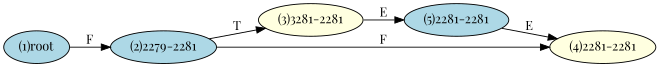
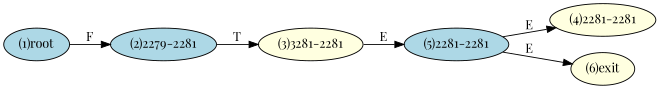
  digraph {
    fontname="Playfair Display"
    rankdir=LR
    node [fillcolor=lightblue fontname="Playfair Display" style=filled]
    edge [fontname="Playfair Display"]
    n1 [label="(1)root"]
    n2 [label="(2)2279-2281"]
    n3 [fillcolor=lightyellow label="(3)3281-2281"]
    n4 [fillcolor=lightyellow label="(4)2281-2281"]
    n5 [label="(5)2281-2281"]
+   n6 [fillcolor=lightyellow label="(6)exit"]
    n1 -> n2 [label=F]
    n2 -> n3 [label=T]
-   n2 -> n4 [label=F]
    n3 -> n5 [label=E]
    n5 -> n4 [label=E]
+   n5 -> n6 [label=E]
  }
